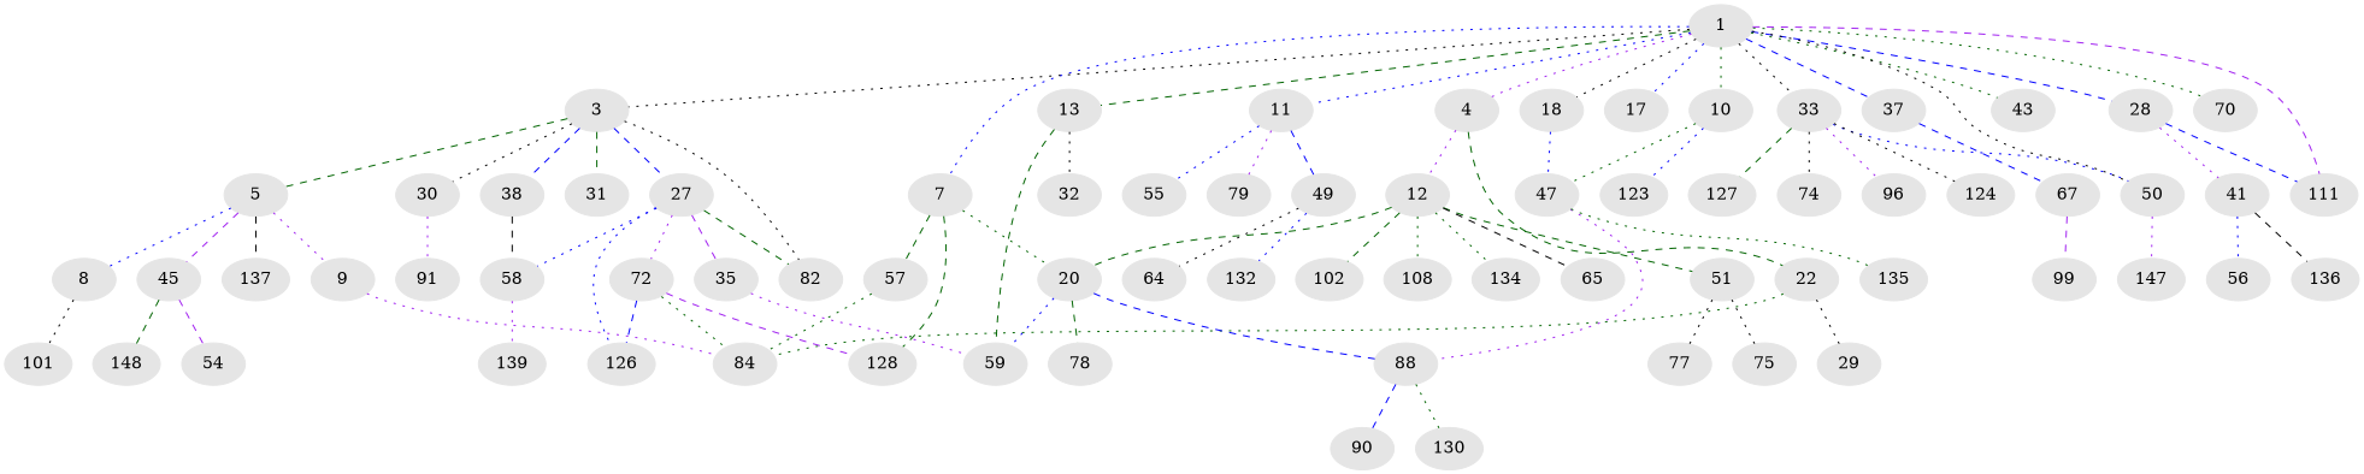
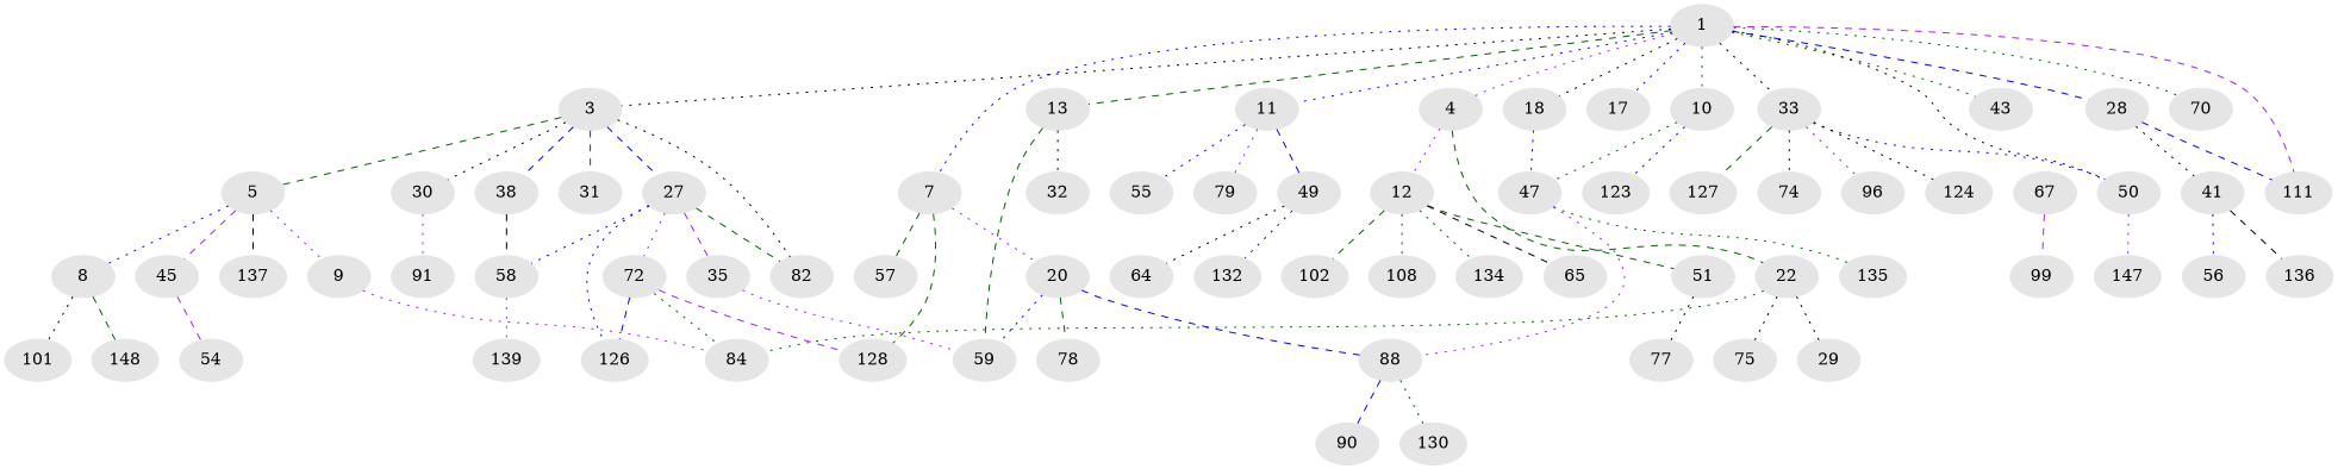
  graph {
    node [color=gray90 style=filled]
    edge [color=darkgreen style=dotted]
    1 [super="+2+6"]
    3
    4
    7 [super="+73"]
    10
    11 [super="+23"]
    13
    17 [super="+25+21"]
    18 [super="+40"]
    28 [super="+142+146"]
    33 [super="+34"]
-   37 [super="+92+118"]
    43
    50 [super="+116"]
    70
    111
    5 [super="+110"]
    27 [super="+71"]
    30 [super="+53"]
    31
    38
    82 [super="+117"]
    12 [super="+26+14+61"]
    22 [super="+140+87"]
    20 [super="+63+76"]
    57
    128 [super="+133"]
    47 [super="+80+60"]
    123 [super="+143"]
    49 [super="+89"]
    55
    79 [super="+95+97+129"]
    32
    59
    41 [super="+98+42"]
    74
    96
    124 [super="+131"]
    127
    67
    147
    8 [super="+24"]
    9 [super="+16"]
    45
    137
    35 [super="+104"]
    58 [super="+81"]
    72 [super="+112"]
    126
    91
    51
    65 [super="+121"]
    102 [super="+107"]
    108
    134
    84 [super="+94+105"]
    29 [super="+83"]
    75
    101
    54 [super="+103"]
    n61 [label=148]
    78
    88 [super="+114+144"]
    135
    64
    132
    77
    90 [super="+115"]
    130
    139
    56
    136
    99
    1 -- 3 [color=black]
    1 -- 4 [color=purple]
    1 -- 7 [color=blue]
    1 -- 10
    1 -- 11 [color=blue]
    1 -- 13 [style=dashed]
    1 -- 17 [color=blue]
    1 -- 18 [color=black]
    1 -- 28 [color=blue style=dashed]
    1 -- 33 [color=black]
-   1 -- 37 [color=blue style=dashed]
    1 -- 43
    1 -- 50 [color=black]
    1 -- 70
    1 -- 111 [color=purple style=dashed]
    3 -- 5 [style=dashed]
    3 -- 27 [color=blue style=dashed]
    3 -- 30 [color=black]
    3 -- 31 [style=dashed]
    3 -- 38 [color=blue style=dashed]
    3 -- 82 [color=black]
    4 -- 12 [color=purple]
    4 -- 22 [style=dashed]
-   7 -- 20
+   7 -- 20 [color=purple]
    7 -- 57 [style=dashed]
    7 -- 128 [style=dashed]
    10 -- 47
    10 -- 123 [color=blue]
    11 -- 49 [color=blue style=dashed]
    11 -- 55 [color=blue]
    11 -- 79 [color=purple]
    13 -- 32 [color=black]
    13 -- 59 [style=dashed]
    18 -- 47 [color=blue]
    28 -- 111 [color=blue style=dashed]
-   28 -- 41 [color=purple]
+   28 -- 41 [color=black]
    33 -- 50 [color=blue]
    33 -- 74 [color=black]
    33 -- 96 [color=purple]
    33 -- 124 [color=black]
    33 -- 127 [style=dashed]
-   37 -- 67 [color=blue style=dashed]
    50 -- 147 [color=purple]
    5 -- 8 [color=blue]
    5 -- 9 [color=purple]
    5 -- 45 [color=purple style=dashed]
    5 -- 137 [color=black style=dashed]
    27 -- 82 [style=dashed]
    27 -- 35 [color=purple style=dashed]
    27 -- 58 [color=blue]
    27 -- 72 [color=purple]
    27 -- 126 [color=blue]
    30 -- 91 [color=purple]
    38 -- 58 [color=black style=dashed]
-   12 -- 20 [style=dashed]
    12 -- 51 [style=dashed]
    12 -- 65 [color=black style=dashed]
    12 -- 102 [style=dashed]
    12 -- 108
    12 -- 134
    22 -- 84
    22 -- 29 [color=black]
-   51 -- 75 [color=black]
+   22 -- 75 [color=black]
    20 -- 59 [color=blue]
    20 -- 78 [style=dashed]
    20 -- 88 [color=blue style=dashed]
-   57 -- 84
    47 -- 88 [color=purple]
    47 -- 135
    49 -- 64 [color=black]
    49 -- 132 [color=blue]
    41 -- 56 [color=blue]
    41 -- 136 [color=black style=dashed]
    67 -- 99 [color=purple style=dashed]
    8 -- 101 [color=black]
    9 -- 84 [color=purple]
    45 -- 54 [color=purple style=dashed]
-   45 -- n61 [style=dashed]
+   8 -- n61 [style=dashed]
    35 -- 59 [color=purple]
    58 -- 139 [color=purple]
    72 -- 128 [color=purple style=dashed]
    72 -- 126 [color=blue style=dashed]
    72 -- 84
    51 -- 77 [color=black]
    88 -- 90 [color=blue style=dashed]
    88 -- 130
  }
